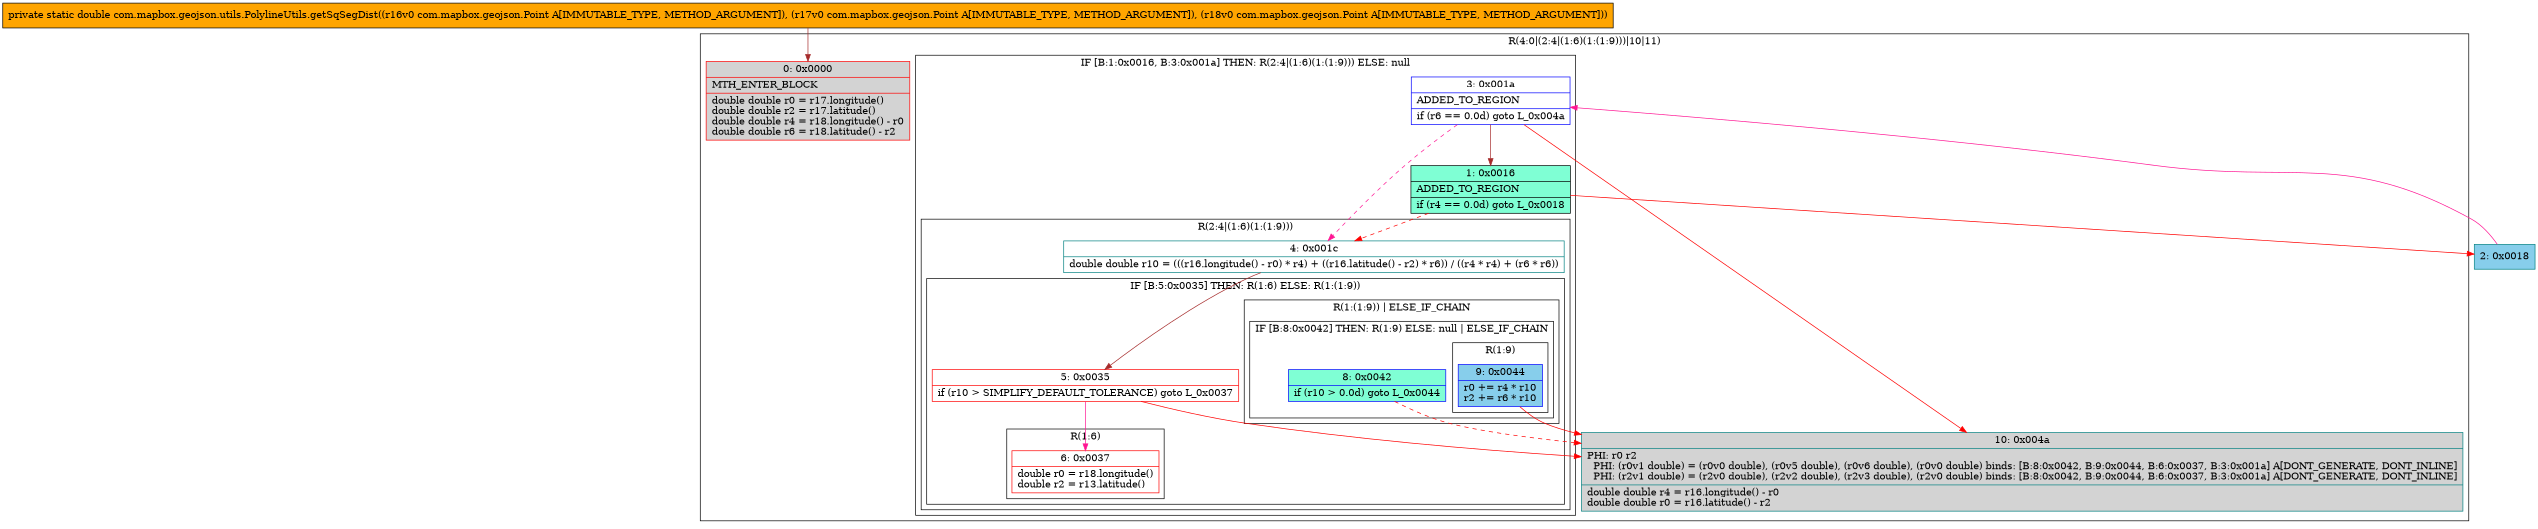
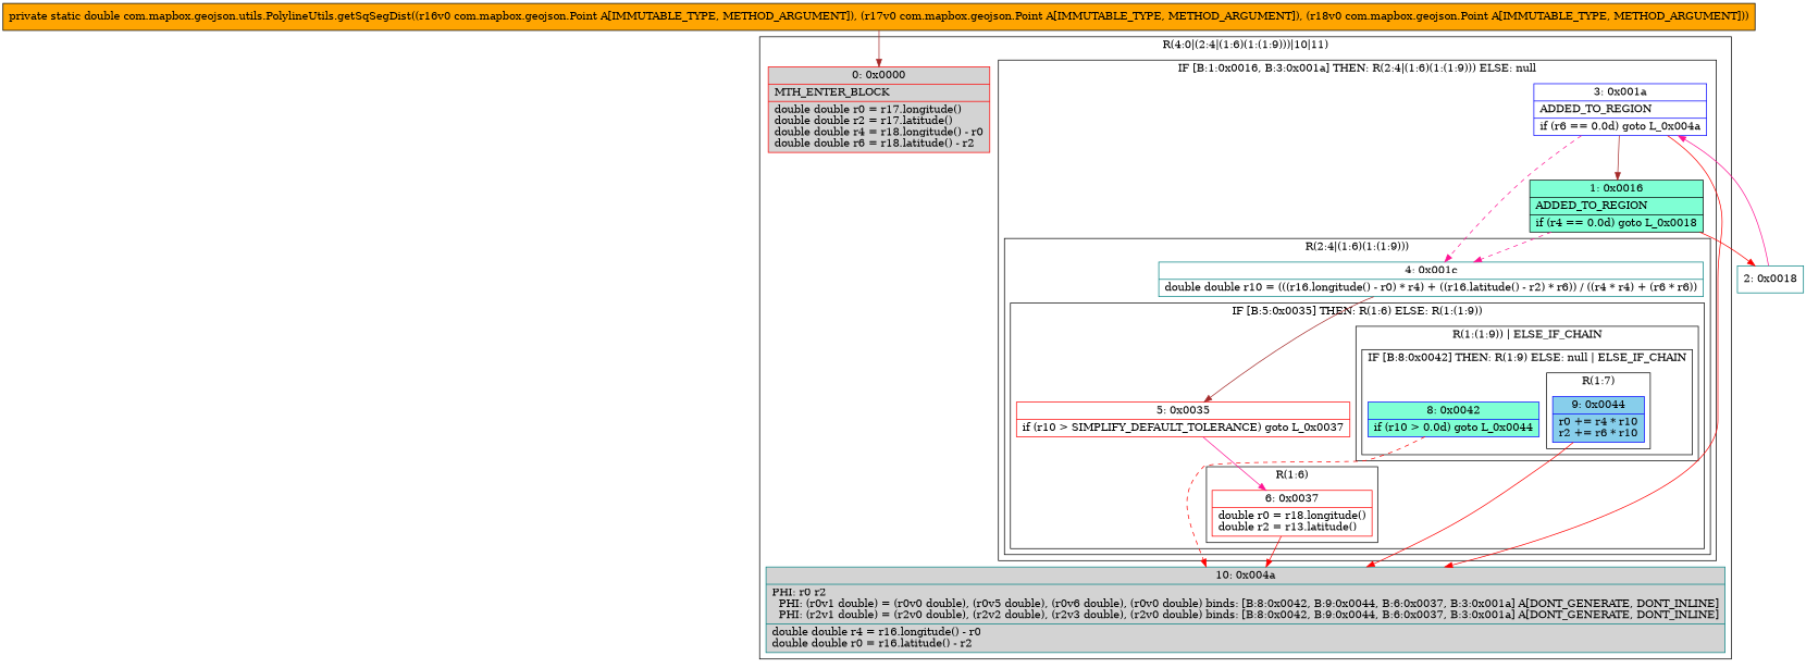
  digraph {
    node [color=red fillcolor=white shape=record style=filled]
    edge [color=red]
    n1 [label="{6\:\ 0x0037|double r0 = r18.longitude()\ldouble r2 = r13.latitude()\l}"]
    n2 [color=blue fillcolor=skyblue label="{9\:\ 0x0044|r0 += r4 * r10\lr2 += r6 * r10\l}"]
    n3 [color=blue fillcolor=aquamarine label="{8\:\ 0x0042|if (r10 \> 0.0d) goto L_0x0044\l}"]
    n4 [label="{5\:\ 0x0035|if (r10 \> SIMPLIFY_DEFAULT_TOLERANCE) goto L_0x0037\l}"]
    n5 [color=teal label="{4\:\ 0x001c|double double r10 = (((r16.longitude() \- r0) * r4) + ((r16.latitude() \- r2) * r6)) \/ ((r4 * r4) + (r6 * r6))\l}"]
    n6 [color=black fillcolor=aquamarine label="{1\:\ 0x0016|ADDED_TO_REGION\l|if (r4 == 0.0d) goto L_0x0018\l}"]
    n7 [color=blue label="{3\:\ 0x001a|ADDED_TO_REGION\l|if (r6 == 0.0d) goto L_0x004a\l}"]
    n8 [fillcolor=lightgrey label="{0\:\ 0x0000|MTH_ENTER_BLOCK\l|double double r0 = r17.longitude()\ldouble double r2 = r17.latitude()\ldouble double r4 = r18.longitude() \- r0\ldouble double r6 = r18.latitude() \- r2\l}"]
    n9 [color=teal fillcolor=lightgrey label="{10\:\ 0x004a|PHI: r0 r2 \l  PHI: (r0v1 double) = (r0v0 double), (r0v5 double), (r0v6 double), (r0v0 double) binds: [B:8:0x0042, B:9:0x0044, B:6:0x0037, B:3:0x001a] A[DONT_GENERATE, DONT_INLINE]\l  PHI: (r2v1 double) = (r2v0 double), (r2v2 double), (r2v3 double), (r2v0 double) binds: [B:8:0x0042, B:9:0x0044, B:6:0x0037, B:3:0x001a] A[DONT_GENERATE, DONT_INLINE]\l|double double r4 = r16.longitude() \- r0\ldouble double r0 = r16.latitude() \- r2\l}"]
-   n10 [color=teal fillcolor=skyblue label="{2\:\ 0x0018}"]
+   n10 [color=teal label="{2\:\ 0x0018}"]
    n11 [color=black fillcolor=orange label="{private static double com.mapbox.geojson.utils.PolylineUtils.getSqSegDist((r16v0 com.mapbox.geojson.Point A[IMMUTABLE_TYPE, METHOD_ARGUMENT]), (r17v0 com.mapbox.geojson.Point A[IMMUTABLE_TYPE, METHOD_ARGUMENT]), (r18v0 com.mapbox.geojson.Point A[IMMUTABLE_TYPE, METHOD_ARGUMENT])) }"]
    subgraph cluster_1 {
      label="R(4:0|(2:4|(1:6)(1:(1:9)))|10|11)"
      n8
      n9
      subgraph cluster_2 {
        label="IF [B:1:0x0016, B:3:0x001a] THEN: R(2:4|(1:6)(1:(1:9))) ELSE: null"
        n6
        n7
        subgraph cluster_3 {
          label="R(2:4|(1:6)(1:(1:9)))"
          n5
          subgraph cluster_4 {
            label="IF [B:5:0x0035] THEN: R(1:6) ELSE: R(1:(1:9))"
            n4
            subgraph cluster_5 {
              label="R(1:6)"
              n1
            }
            subgraph cluster_6 {
              label="R(1:(1:9)) | ELSE_IF_CHAIN\l"
              subgraph cluster_7 {
                label="IF [B:8:0x0042] THEN: R(1:9) ELSE: null | ELSE_IF_CHAIN\l"
                n3
                subgraph cluster_8 {
-                 label="R(1:9)"
+                 label="R(1:7)"
                  n2
                }
              }
            }
          }
        }
      }
    }
-   n4 -> n9
+   n1 -> n9
    n2 -> n9
    n3 -> n9 [style=dashed]
    n4 -> n1 [color=deeppink]
    n5 -> n4 [color=brown]
-   n6 -> n5 [style=dashed]
+   n6 -> n5 [color=deeppink style=dashed]
    n6 -> n10
    n7 -> n5 [color=deeppink style=dashed]
    n7 -> n6 [color=brown]
    n7 -> n9
    n10 -> n7 [color=deeppink]
    n11 -> n8 [color=brown]
  }
